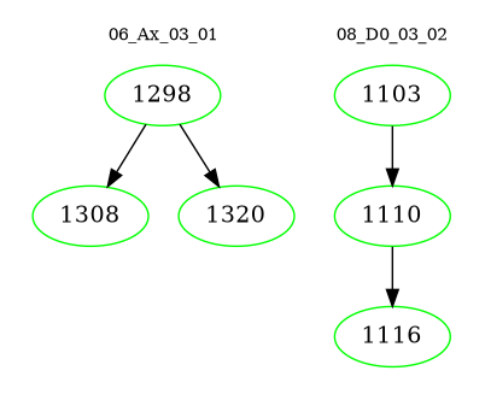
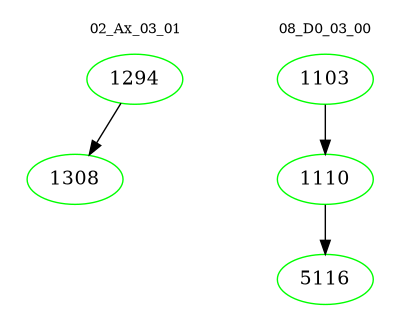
  digraph {
    node [color=green]
    edge [color=black]
-   n1 [label=1298]
+   n1 [label=1294]
    n2 [label=1308]
-   n3 [label=1320]
    n4 [label=1103]
    n5 [label=1110]
-   n6 [label=1116]
+   n6 [label=5116]
    subgraph cluster_1 {
      color=white
      fontsize=10
-     label="06_Ax_03_01"
+     label="02_Ax_03_01"
      n1
      n2
-     n3
    }
    subgraph cluster_2 {
      color=white
      fontsize=10
-     label="08_D0_03_02"
+     label="08_D0_03_00"
      n4
      n5
      n6
    }
    n1 -> n2
-   n1 -> n3
    n4 -> n5
    n5 -> n6
  }
